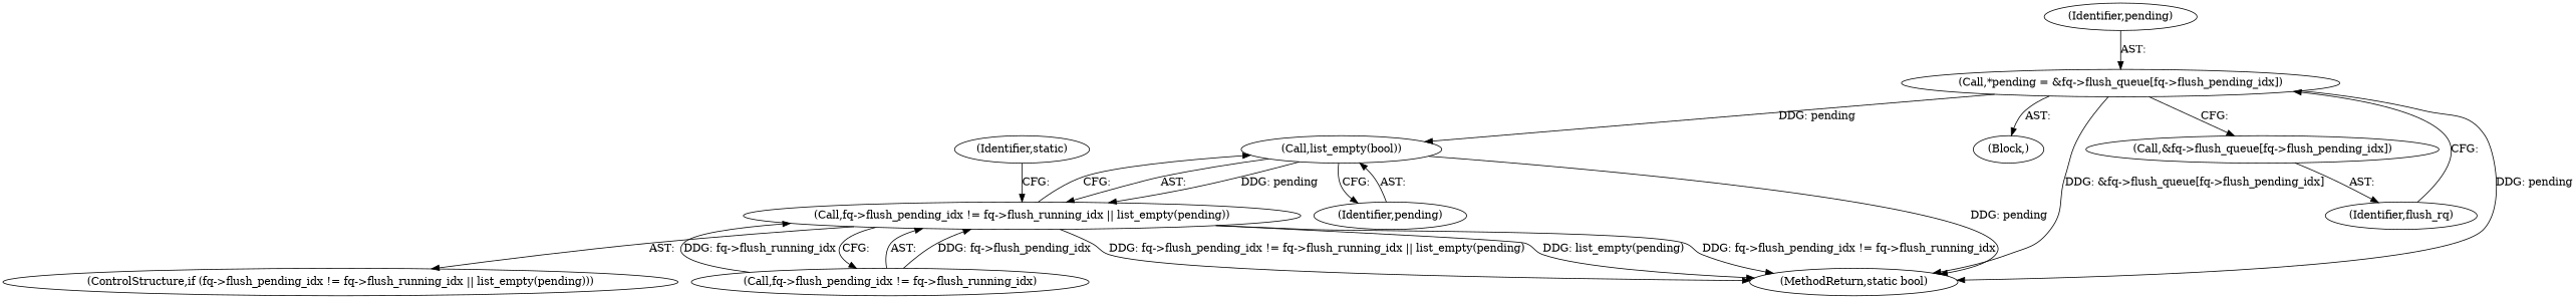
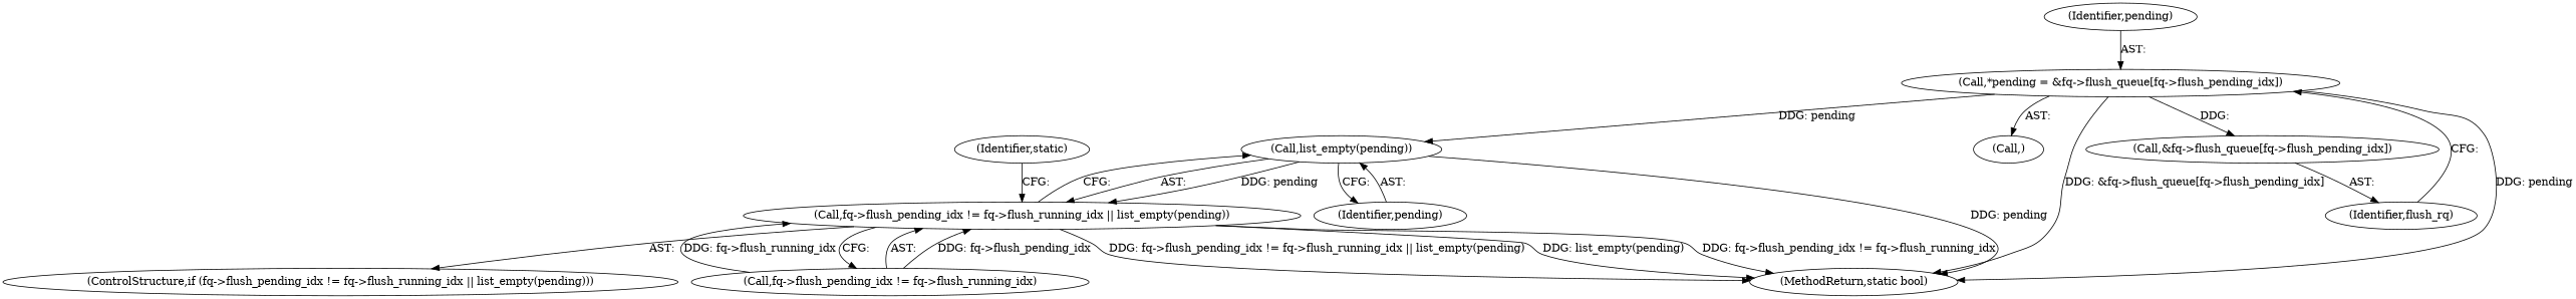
  digraph {
    n1 [label="(Call,*pending = &fq->flush_queue[fq->flush_pending_idx])"]
-   n2 [label="(Call,list_empty(bool))"]
-   n3 [label="(Block,)"]
+   n2 [label="(Call,list_empty(pending))"]
+   n3 [label="(Call,)"]
    n4 [label="(Call,&fq->flush_queue[fq->flush_pending_idx])"]
    n5 [label="(MethodReturn,static bool)"]
    n6 [label="(Call,fq->flush_pending_idx != fq->flush_running_idx || list_empty(pending))"]
    n7 [label="(Identifier,pending)"]
    n8 [label="(Identifier,flush_rq)"]
    n9 [label="(ControlStructure,if (fq->flush_pending_idx != fq->flush_running_idx || list_empty(pending)))"]
    n10 [label="(Call,fq->flush_pending_idx != fq->flush_running_idx)"]
    n11 [label="(Identifier,static)"]
    n12 [label="(Identifier,pending)"]
    n1 -> n2 [label="DDG: pending"]
    n1 -> n3 [label="AST: "]
-   n1 -> n4 [label="CFG: "]
+   n1 -> n4 [label="DDG: "]
    n1 -> n5 [label="DDG: pending"]
    n1 -> n5 [label="DDG: &fq->flush_queue[fq->flush_pending_idx]"]
    n2 -> n5 [label="DDG: pending"]
    n2 -> n6 [label="AST: "]
    n2 -> n6 [label="DDG: pending"]
    n2 -> n7 [label="CFG: "]
    n4 -> n8 [label="AST: "]
    n6 -> n2 [label="CFG: "]
    n6 -> n5 [label="DDG: fq->flush_pending_idx != fq->flush_running_idx || list_empty(pending)"]
    n6 -> n5 [label="DDG: list_empty(pending)"]
    n6 -> n5 [label="DDG: fq->flush_pending_idx != fq->flush_running_idx"]
    n6 -> n9 [label="AST: "]
    n6 -> n10 [label="CFG: "]
    n7 -> n2 [label="AST: "]
    n8 -> n1 [label="CFG: "]
    n10 -> n6 [label="AST: "]
    n10 -> n6 [label="DDG: fq->flush_pending_idx"]
    n10 -> n6 [label="DDG: fq->flush_running_idx"]
    n11 -> n6 [label="CFG: "]
    n12 -> n1 [label="AST: "]
  }
